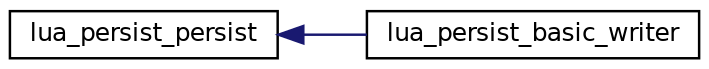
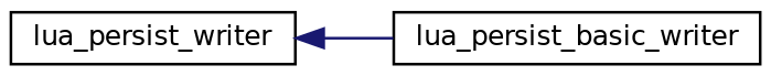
  digraph {
    rankdir=LR
    node [color=black fillcolor=white fontname=Helvetica fontsize=10 shape=record style=filled]
-   n1 [height=0.2 label=lua_persist_persist width=0.4]
+   n1 [height=0.2 label=lua_persist_writer width=0.4]
    n2 [height=0.2 label=lua_persist_basic_writer width=0.4]
    n1 -> n2 [color=midnightblue dir=back fontname=Helvetica fontsize=10 labelfontname=Helvetica labelfontsize=10 style=solid]
  }
